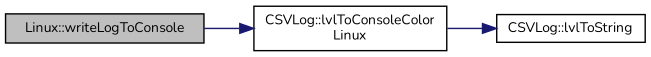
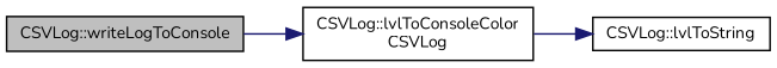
  digraph {
    fontname=Nunito
    rankdir=LR
    node [color=black fillcolor=white fontname=Nunito fontsize=10 shape=record style=filled]
    edge [color=midnightblue fontname=Nunito fontsize=10 labelfontname=Helvetica labelfontsize=10 style=solid]
-   n1 [fillcolor=grey75 fontcolor=black height=0.2 label="Linux::writeLogToConsole" width=0.4]
-   n2 [height=0.2 label="CSVLog::lvlToConsoleColor\lLinux" width=0.4]
+   n1 [fillcolor=grey75 fontcolor=black height=0.2 label="CSVLog::writeLogToConsole" width=0.4]
+   n2 [height=0.2 label="CSVLog::lvlToConsoleColor\lCSVLog" width=0.4]
    n3 [height=0.2 label="CSVLog::lvlToString" width=0.4]
    n1 -> n2
    n2 -> n3
  }
